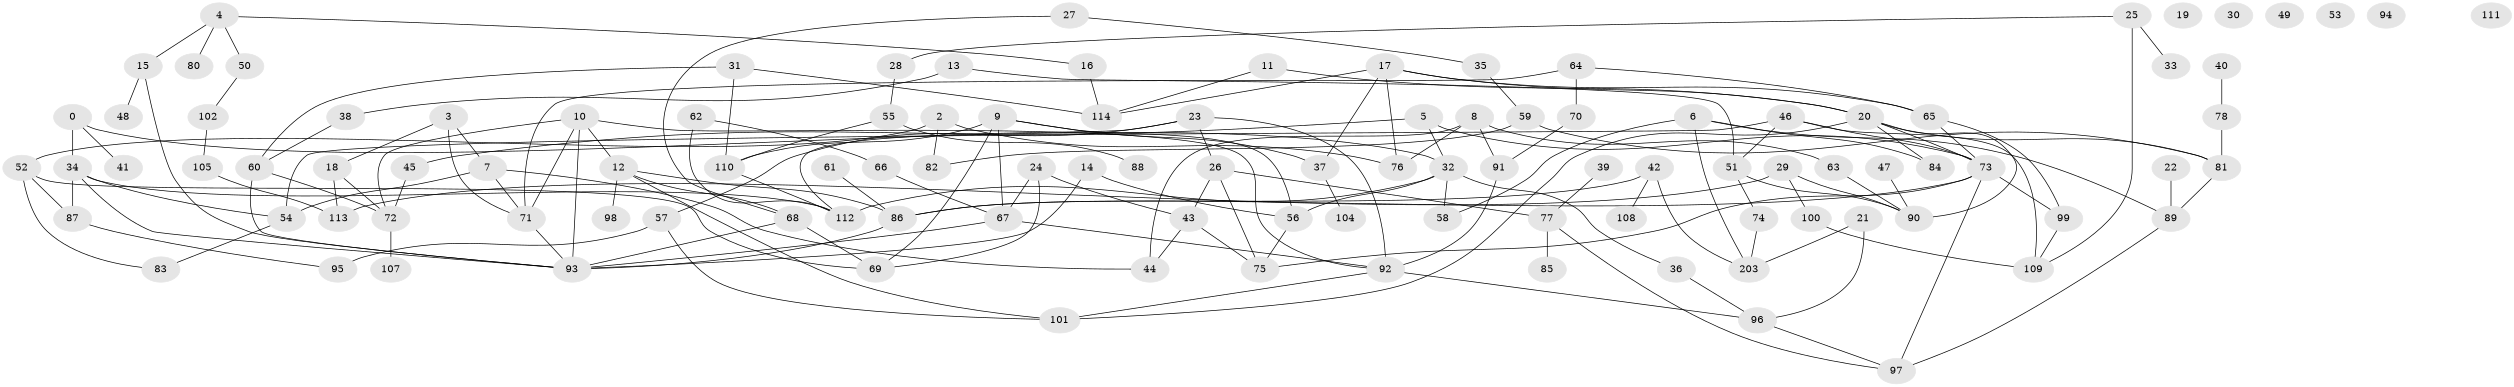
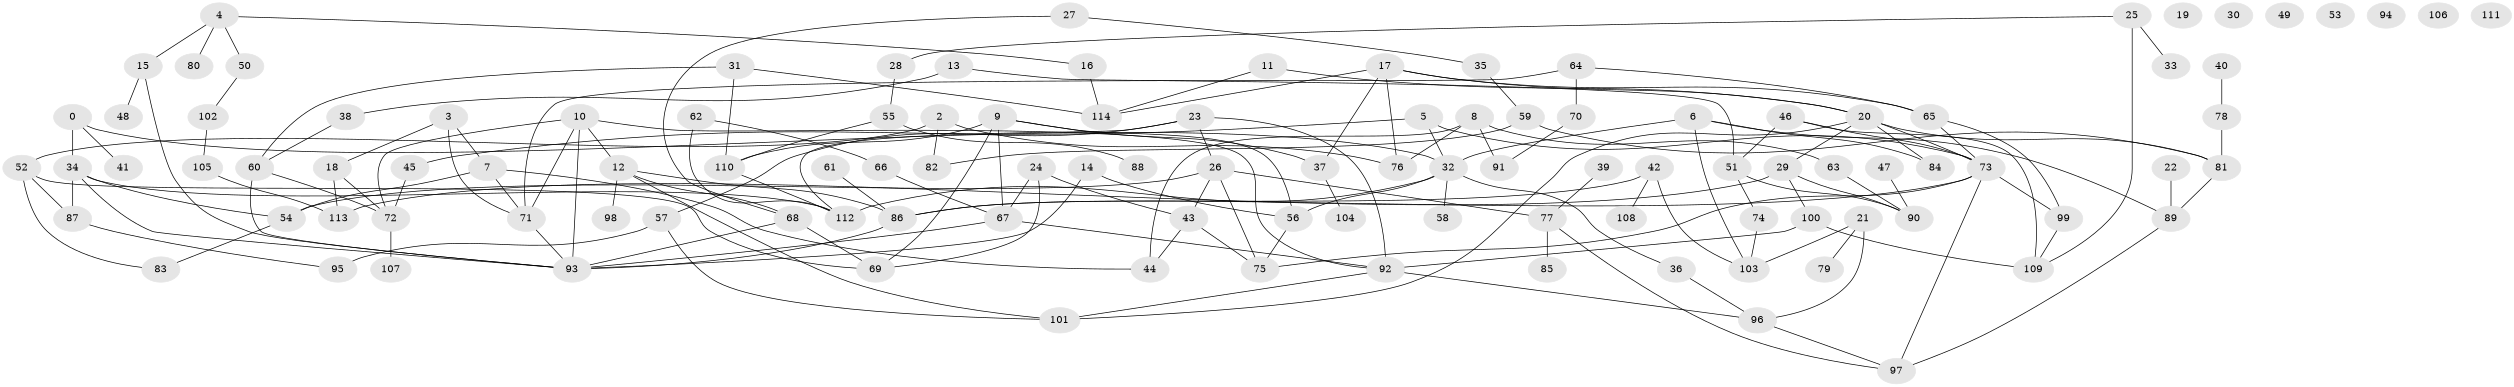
  graph {
    node [color=gray90 style=filled]
    n1 [label=0]
    32
    34
    41
    56
    112
    36
    58
    54
    93
    87
    2
    52
    76
    82
    69
    83
    3
    7
    18
    71
    44
    72
    113
    4
    15
    16
    50
    80
    48
    114
    102
    5
    45
    73
    86
    75
    99
    97
    6
    84
    89
-   103 [label=203]
+   103
    8
    63
    91
    90
    92
    9
    37
    67
    110
    104
    10
    12
    68
    98
    101
    107
    96
    11
    20
    29
    81
    13
    38
    51
    60
    74
    14
    61
    17
    65
    19
    100
    21
+   79
    22
    23
    26
    57
    43
    77
    95
    24
    25
    28
    33
    109
    55
    85
    27
    35
    59
    88
    30
    31
    39
    40
    78
    42
    108
    46
    47
    49
    105
    53
    62
    66
    64
    70
    94
+   106
    111
    n1 -- 32
    n1 -- 34
    n1 -- 41
    32 -- 56
    32 -- 112
    32 -- 36
    32 -- 58
    34 -- 112
    34 -- 54
    34 -- 93
    34 -- 87
    56 -- 75
    36 -- 96
    54 -- 83
    87 -- 95
    2 -- 52
    2 -- 76
    2 -- 82
    52 -- 87
    52 -- 69
    52 -- 83
    3 -- 7
    3 -- 18
    3 -- 71
    7 -- 54
    7 -- 71
    7 -- 44
    18 -- 72
    18 -- 113
    71 -- 93
    72 -- 107
    4 -- 15
    4 -- 16
    4 -- 50
    4 -- 80
    15 -- 93
    15 -- 48
    16 -- 114
    50 -- 102
    102 -- 105
    5 -- 32
    5 -- 45
    5 -- 73
    45 -- 72
    73 -- 86
    73 -- 75
    73 -- 99
    73 -- 97
    86 -- 93
    99 -- 109
-   6 -- 58
+   6 -- 32
    6 -- 84
    6 -- 89
    6 -- 103
    89 -- 97
    8 -- 76
    8 -- 44
    8 -- 63
    8 -- 91
    63 -- 90
-   91 -- 92
+   100 -- 92
    92 -- 101
    92 -- 96
    9 -- 56
    9 -- 69
    9 -- 37
    9 -- 67
    9 -- 110
    37 -- 104
    67 -- 93
    67 -- 92
    110 -- 112
    10 -- 93
    10 -- 71
    10 -- 72
    10 -- 92
    10 -- 12
    12 -- 86
    12 -- 68
    12 -- 98
    12 -- 101
    68 -- 93
    68 -- 69
    96 -- 97
    11 -- 114
    11 -- 20
    20 -- 73
    20 -- 84
    20 -- 101
-   20 -- 90
+   20 -- 29
    20 -- 81
    29 -- 113
    29 -- 90
    29 -- 100
    81 -- 89
    13 -- 38
    13 -- 51
    38 -- 60
    51 -- 90
    51 -- 74
    60 -- 93
    60 -- 72
    74 -- 103
    14 -- 56
    14 -- 93
    61 -- 86
    17 -- 76
    17 -- 114
    17 -- 37
    17 -- 20
    17 -- 65
    65 -- 73
    65 -- 99
    100 -- 109
    21 -- 103
    21 -- 96
+   21 -- 79
    22 -- 89
    23 -- 112
    23 -- 92
    23 -- 26
    23 -- 57
    26 -- 75
    26 -- 43
    26 -- 77
    57 -- 101
    57 -- 95
    43 -- 44
    43 -- 75
    77 -- 97
    77 -- 85
    24 -- 69
    24 -- 67
    24 -- 43
    25 -- 28
    25 -- 33
    25 -- 109
    28 -- 55
    55 -- 110
    55 -- 88
    27 -- 68
    27 -- 35
    35 -- 59
    59 -- 82
    59 -- 81
    31 -- 114
    31 -- 110
    31 -- 60
    39 -- 77
    40 -- 78
    78 -- 81
    42 -- 86
    42 -- 103
    42 -- 108
-   46 -- 54
+   26 -- 54
    46 -- 73
    46 -- 51
    46 -- 109
    47 -- 90
    105 -- 113
    62 -- 112
    62 -- 66
    66 -- 67
    64 -- 71
    64 -- 65
    64 -- 70
    70 -- 91
  }
